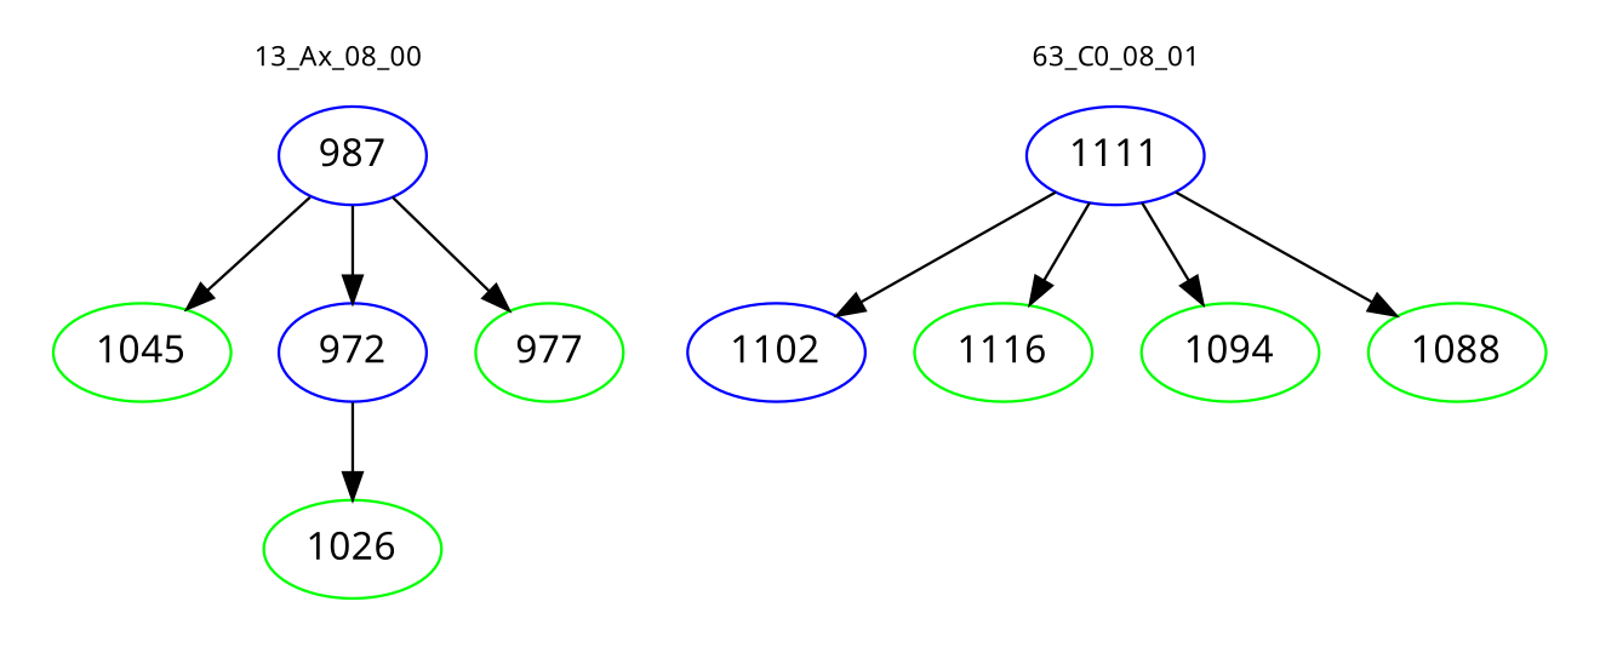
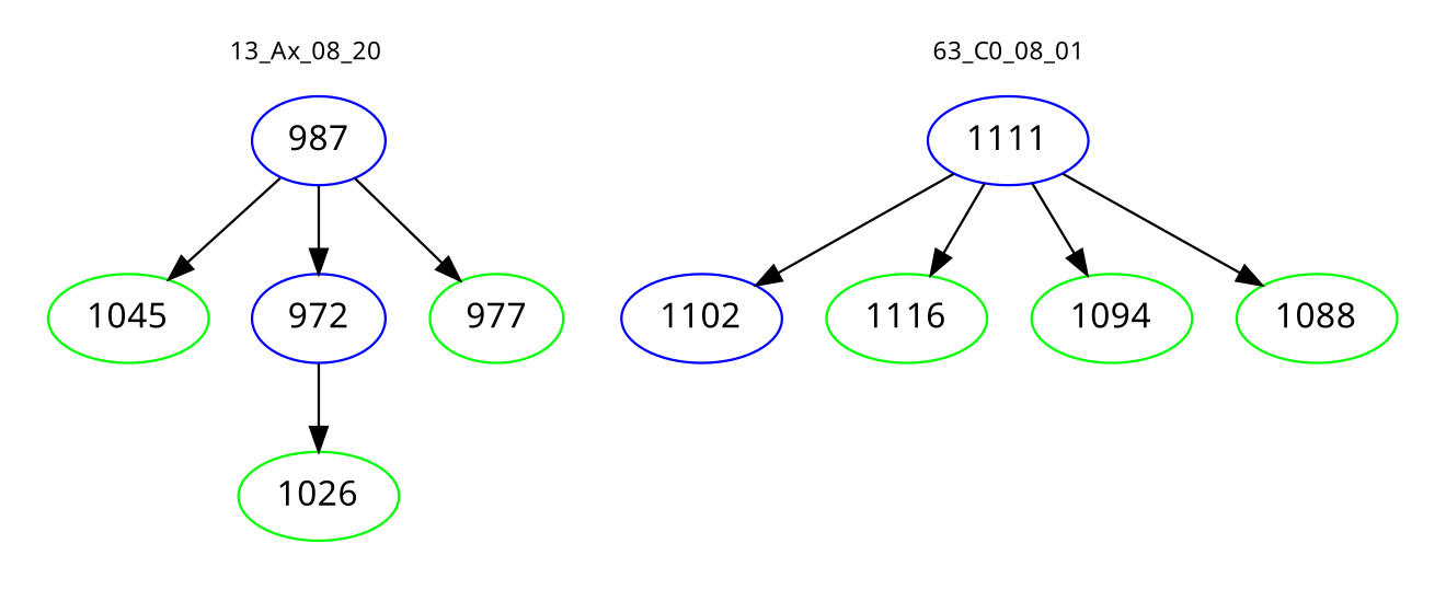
  digraph {
    fontname="Noto Sans"
    node [color=green fontname="Noto Sans"]
    edge [color=black fontname="Noto Sans"]
    n1 [color=blue label=987]
    n2 [label=1045]
    n3 [color=blue label=972]
    n4 [label=977]
    n5 [label=1026]
    n6 [color=blue label=1111]
    n7 [color=blue label=1102]
    n8 [label=1116]
    n9 [label=1094]
    n10 [label=1088]
    subgraph cluster_1 {
      color=white
      fontsize=10
-     label="13_Ax_08_00"
+     label="13_Ax_08_20"
      n1
      n2
      n3
      n4
      n5
    }
    subgraph cluster_2 {
      color=white
      fontsize=10
      label="63_C0_08_01"
      n6
      n7
      n8
      n9
      n10
    }
    n1 -> n2
    n1 -> n3
    n1 -> n4
    n3 -> n5
    n6 -> n7
    n6 -> n8
    n6 -> n9
    n6 -> n10
  }
